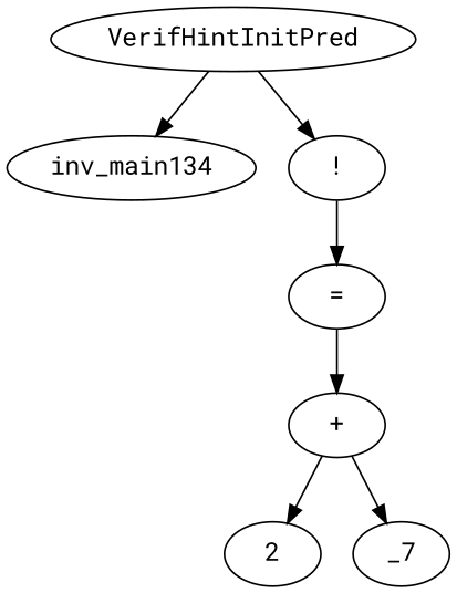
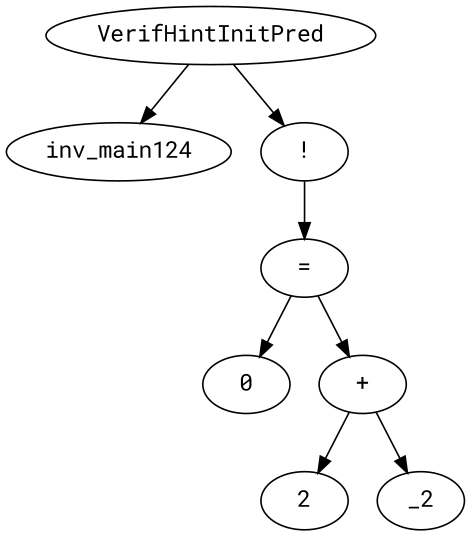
  digraph {
    fontname="Roboto Mono"
    node [fontname="Roboto Mono"]
    edge [fontname="Roboto Mono"]
-   n1 [label=inv_main134]
+   n1 [label=inv_main124]
    n2 [label=VerifHintInitPred]
    n3 [label="!"]
    n4 [label="="]
+   n5 [label=0]
    n6 [label="+"]
    n7 [label=2]
-   n8 [label=_7]
+   n8 [label=_2]
    n2 -> n1
    n2 -> n3
    n3 -> n4
+   n4 -> n5
    n4 -> n6
    n6 -> n7
    n6 -> n8
  }
